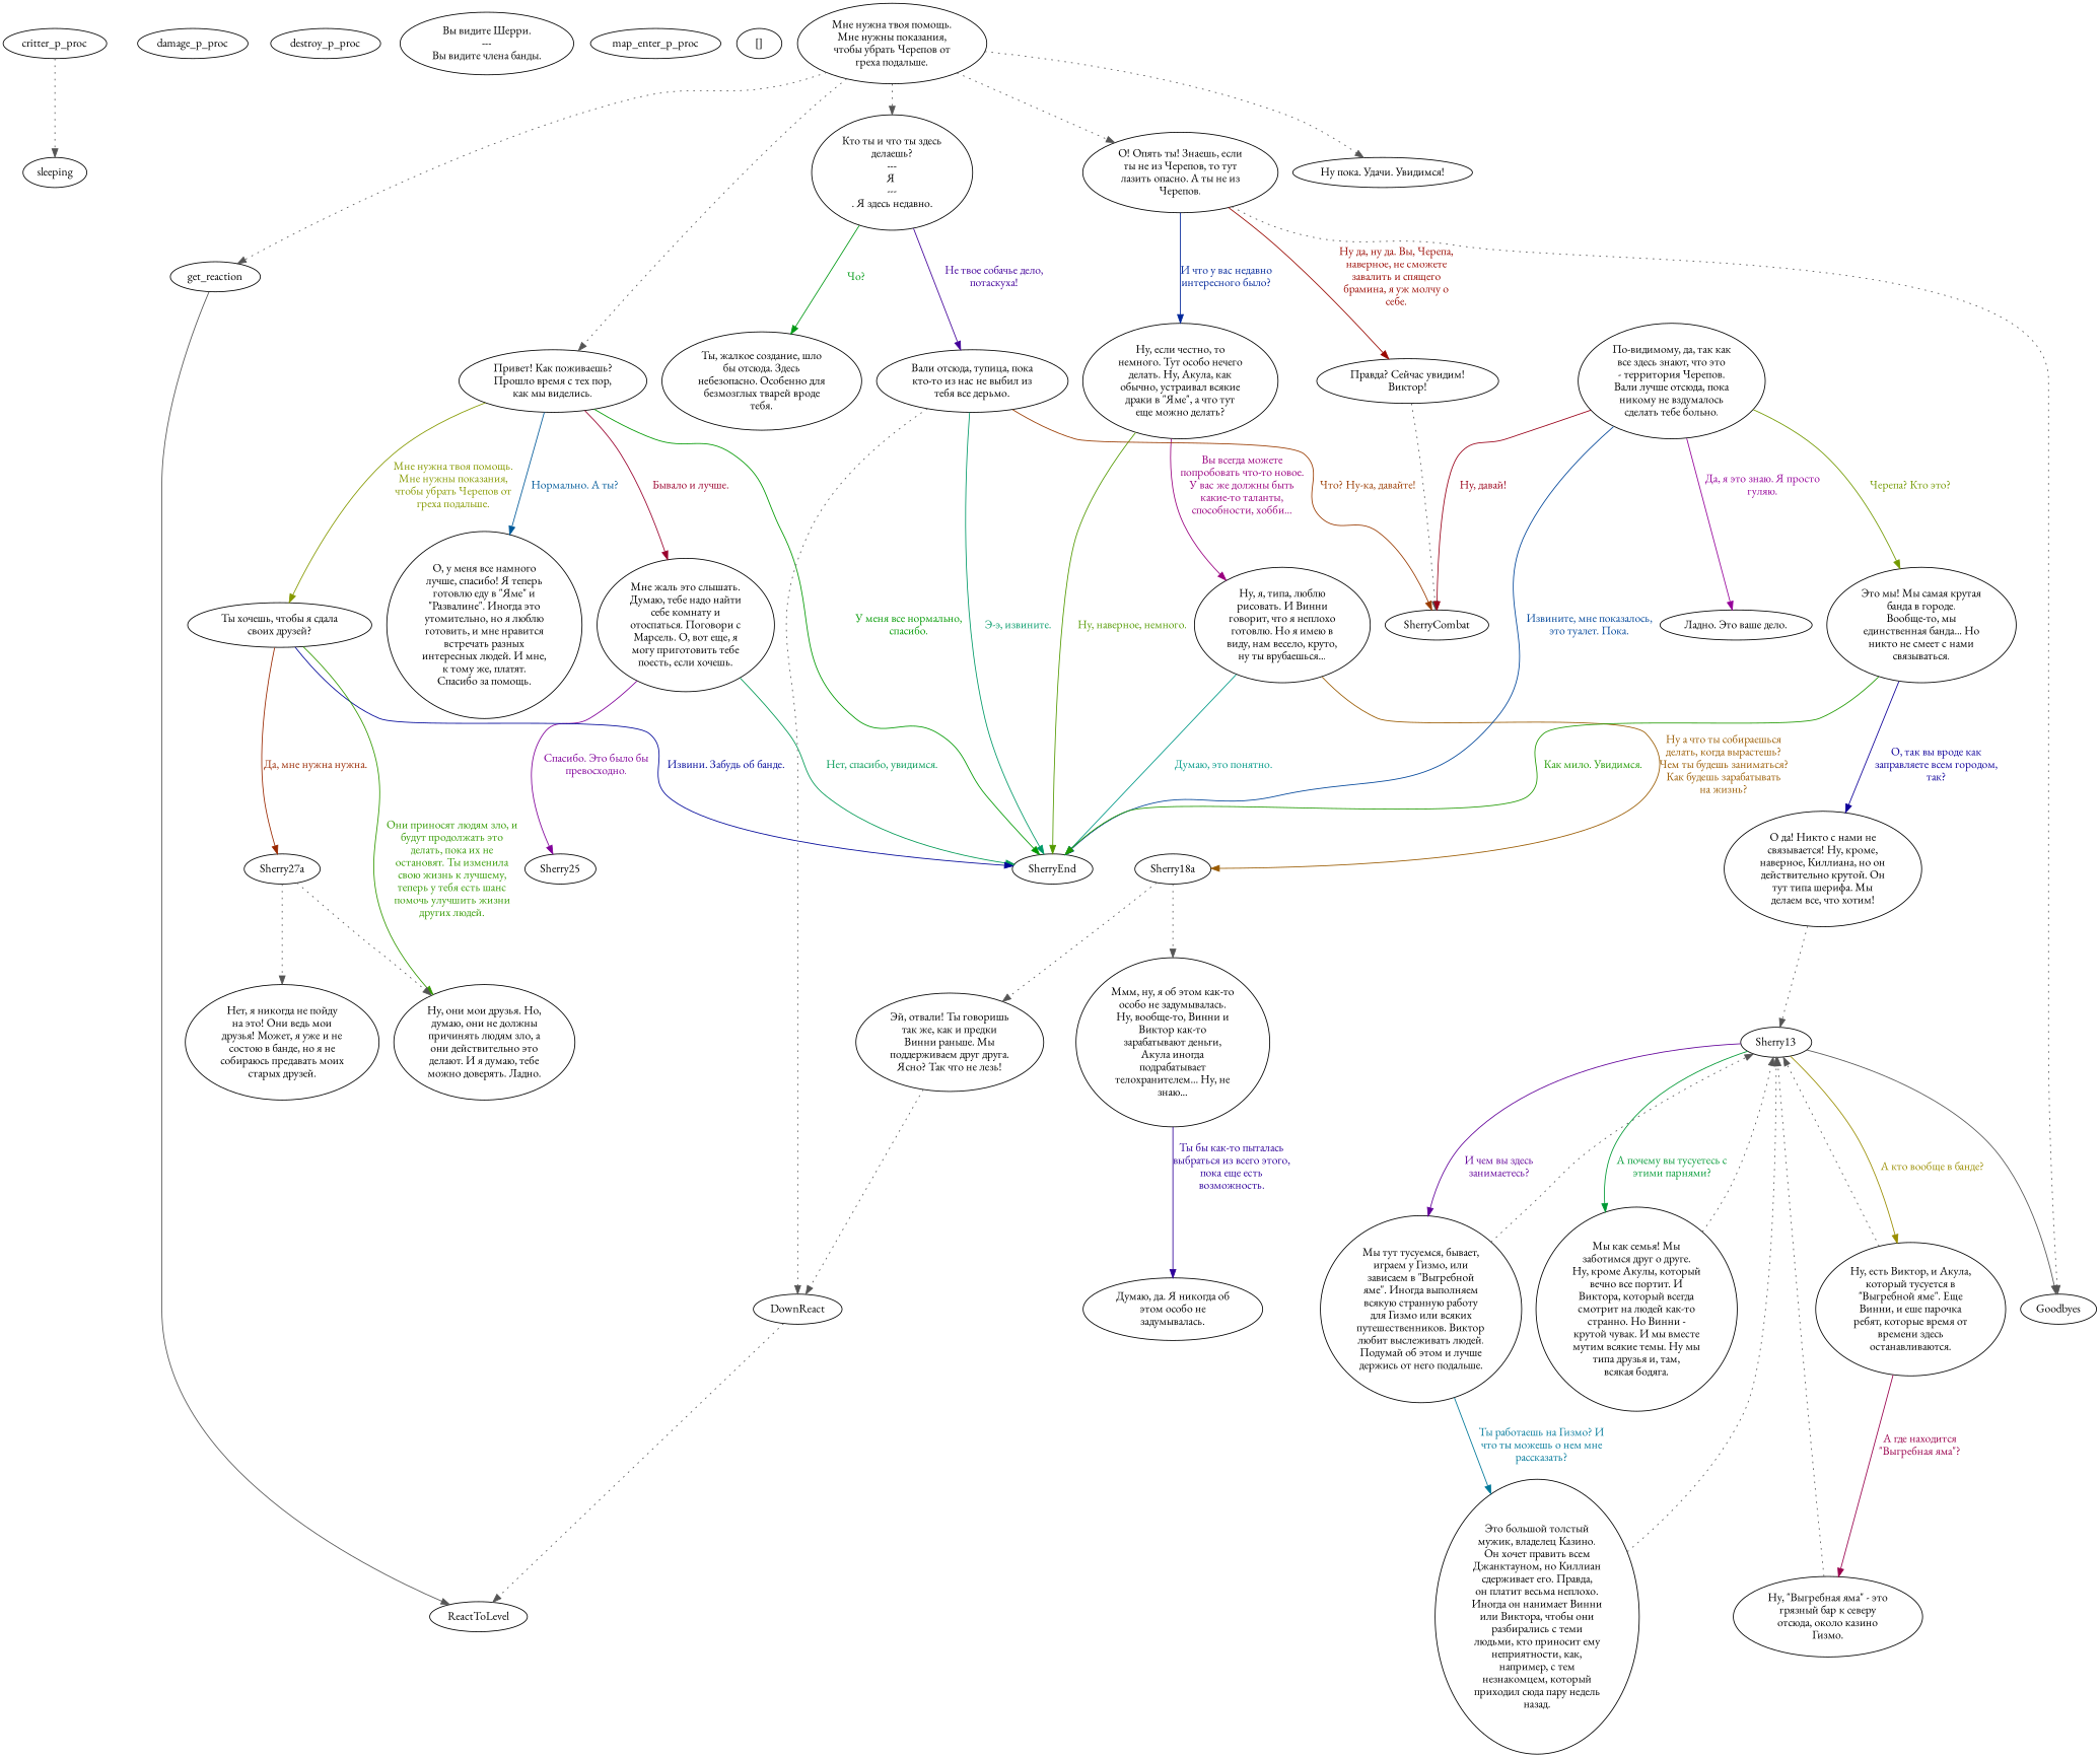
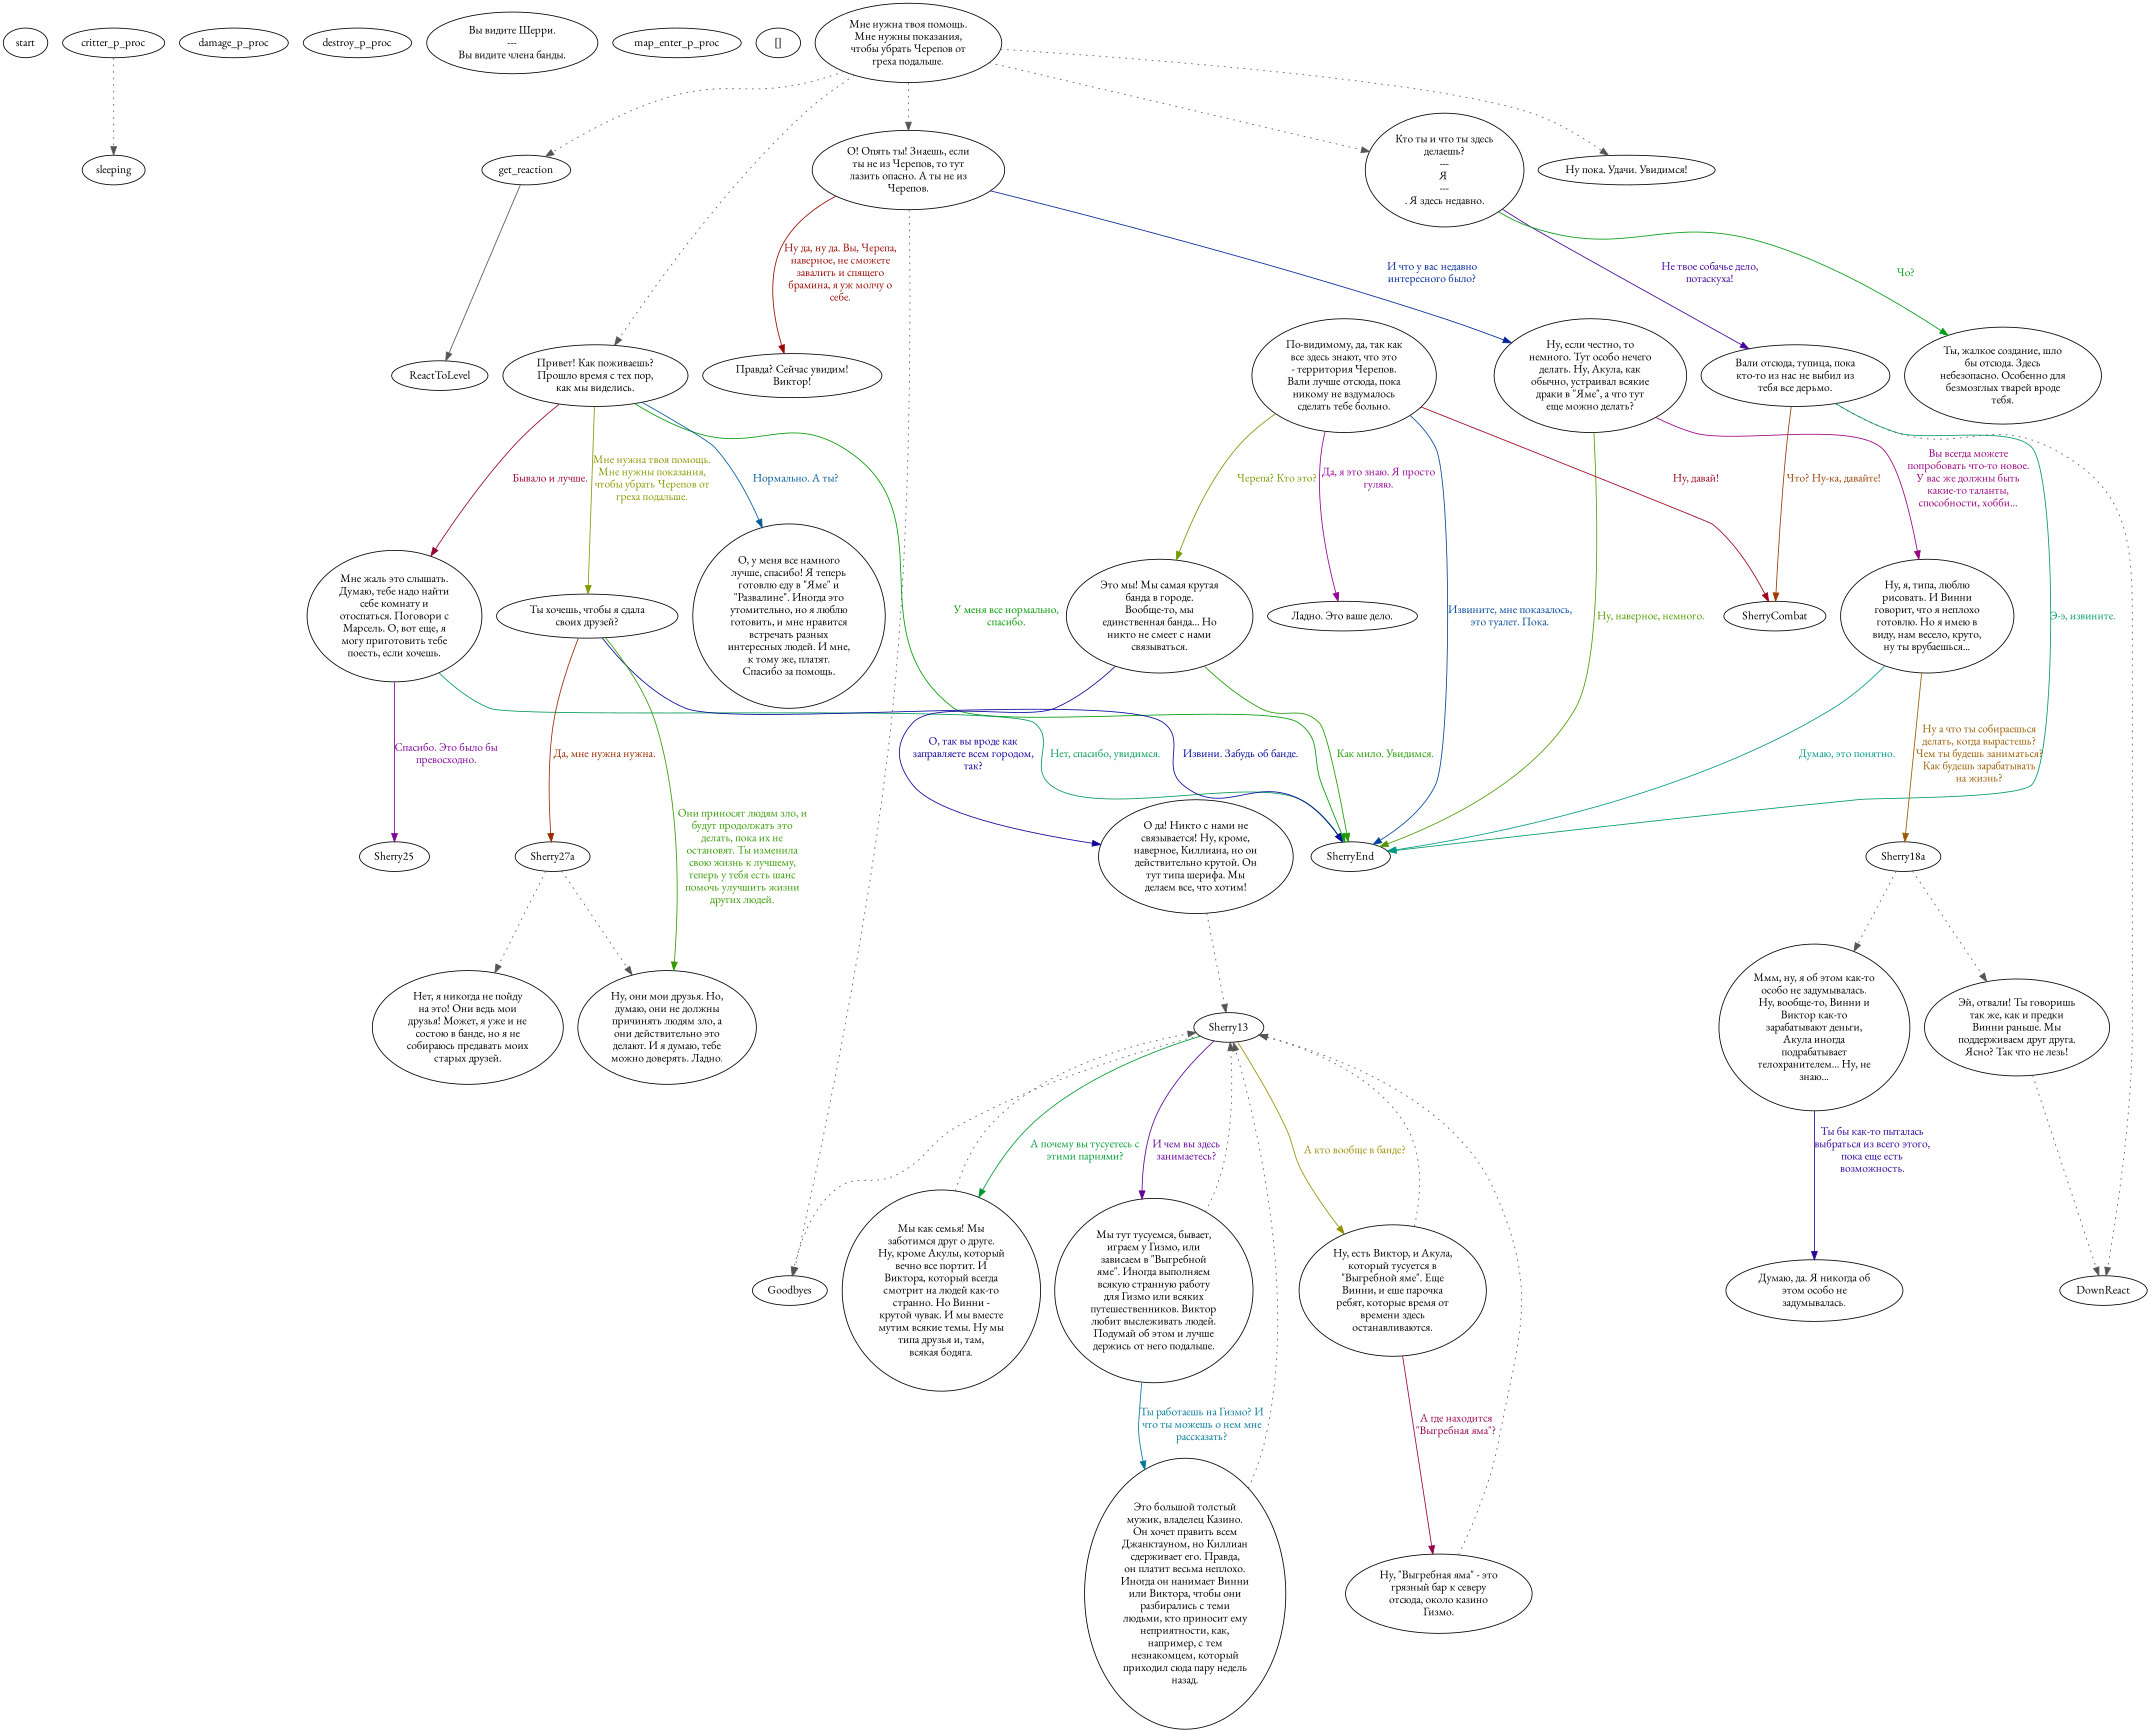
  digraph {
    fontname="EB Garamond"
    node [color="#000000" fillcolor="#FFFFFF" fontname="EB Garamond" style=filled]
    edge [color="#555555" fontname="EB Garamond"]
+   start
    critter_p_proc
    sleeping
    damage_p_proc
    destroy_p_proc
    n6 [label="Вы видите Шерри.\n---\nВы видите члена банды."]
    map_enter_p_proc
    n8 [label="[]"]
    n9 [label="Мне нужна твоя помощь.\nМне нужны показания,\nчтобы убрать Черепов от\nгреха подальше."]
    get_reaction
    n11 [label="Привет! Как поживаешь?\nПрошло время с тех пор,\nкак мы виделись."]
    n12 [label="О! Опять ты! Знаешь, если\nты не из Черепов, то тут\nлазить опасно. А ты не из\nЧерепов."]
    n13 [label="Кто ты и что ты здесь\nделаешь?\n---\nЯ \n---\n. Я здесь недавно."]
    n14 [label="Ну пока. Удачи. Увидимся!"]
    ReactToLevel
    SherryEnd
    n17 [label="Мне жаль это слышать.\nДумаю, тебе надо найти\nсебе комнату и\nотоспаться. Поговори с\nМарсель. О, вот еще, я\nмогу приготовить тебе\nпоесть, если хочешь."]
    n18 [label="О, у меня все намного\nлучше, спасибо! Я теперь\nготовлю еду в \"Яме\" и\n\"Развалине\". Иногда это\nутомительно, но я люблю\nготовить, и мне нравится\nвстречать разных\nинтересных людей. И мне,\nк тому же, платят.\nСпасибо за помощь."]
    n19 [label="Ты хочешь, чтобы я сдала\nсвоих друзей?"]
    Goodbyes
    n21 [label="Правда? Сейчас увидим!\nВиктор!"]
    n22 [label="Ну, если честно, то\nнемного. Тут особо нечего\nделать. Ну, Акула, как\nобычно, устраивал всякие\nдраки в \"Яме\", а что тут\nеще можно делать?"]
    n23 [label="Вали отсюда, тупица, пока\nкто-то из нас не выбил из\nтебя все дерьмо."]
    n24 [label="Ты, жалкое создание, шло\nбы отсюда. Здесь\nнебезопасно. Особенно для\nбезмозглых тварей вроде\nтебя."]
    Sherry25
    Sherry27a
    n27 [label="Ну, они мои друзья. Но,\nдумаю, они не должны\nпричинять людям зло, а\nони действительно это\nделают. И я думаю, тебе\nможно доверять. Ладно."]
    SherryCombat
    n29 [label="Ну, я, типа, люблю\nрисовать. И Винни\nговорит, что я неплохо\nготовлю. Но я имею в\nвиду, нам весело, круто,\nну ты врубаешься..."]
    DownReact
    n31 [label="По-видимому, да, так как\nвсе здесь знают, что это\n- территория Черепов.\nВали лучше отсюда, пока\nникому не вздумалось\nсделать тебе больно."]
    n32 [label="Это мы! Мы самая крутая\nбанда в городе.\nВообще-то, мы\nединственная банда... Но\nникто не смеет с нами\nсвязываться."]
    n33 [label="Ладно. Это ваше дело."]
    n34 [label="О да! Никто с нами не\nсвязывается! Ну, кроме,\nнаверное, Киллиана, но он\nдействительно крутой. Он\nтут типа шерифа. Мы\nделаем все, что хотим!"]
    Sherry13
    n36 [label="Ну, есть Виктор, и Акула,\nкоторый тусуется в\n\"Выгребной яме\". Еще\nВинни, и еше парочка\nребят, которые время от\nвремени здесь\nостанавливаются."]
    n37 [label="Мы тут тусуемся, бывает,\nиграем у Гизмо, или\nзависаем в \"Выгребной\nяме\". Иногда выполняем\nвсякую странную работу\nдля Гизмо или всяких\nпутешественников. Виктор\nлюбит выслеживать людей.\nПодумай об этом и лучше\nдержись от него подальше."]
    n38 [label="Мы как семья! Мы\nзаботимся друг о друге.\nНу, кроме Акулы, который\nвечно все портит. И\nВиктора, который всегда\nсмотрит на людей как-то\nстранно. Но Винни -\nкрутой чувак. И мы вместе\nмутим всякие темы. Ну мы\nтипа друзья и, там,\nвсякая бодяга."]
    n39 [label="Ну, \"Выгребная яма\" - это\nгрязный бар к северу\nотсюда, около казино\nГизмо."]
    n40 [label="Это большой толстый\nмужик, владелец Казино.\nОн хочет править всем\nДжанктауном, но Киллиан\nсдерживает его. Правда,\nон платит весьма неплохо.\nИногда он нанимает Винни\nили Виктора, чтобы они\nразбирались с теми\nлюдьми, кто приносит ему\nнеприятности, как,\nнапример, с тем\nнезнакомцем, который\nприходил сюда пару недель\nназад."]
    Sherry18a
    n42 [label="Ммм, ну, я об этом как-то\nособо не задумывалась.\nНу, вообще-то, Винни и\nВиктор как-то\nзарабатывают деньги,\nАкула иногда\nподрабатывает\nтелохранителем... Ну, не\nзнаю..."]
    n43 [label="Эй, отвали! Ты говоришь\nтак же, как и предки\nВинни раньше. Мы\nподдерживаем друг друга.\nЯсно? Так что не лезь!"]
    n44 [label="Думаю, да. Я никогда об\nэтом особо не\nзадумывалась."]
    n45 [label="Нет, я никогда не пойду\nна это! Они ведь мои\nдрузья! Может, я уже и не\nсостою в банде, но я не\nсобираюсь предавать моих\nстарых друзей."]
    critter_p_proc -> sleeping [style=dotted]
    n9 -> get_reaction [style=dotted]
    n9 -> n11 [style=dotted]
    n9 -> n12 [style=dotted]
    n9 -> n13 [style=dotted]
    n9 -> n14 [style=dotted]
    get_reaction -> ReactToLevel [style=solid]
    n11 -> SherryEnd [color="#009901" fontcolor="#009901" label="У меня все нормально,\nспасибо."]
    n11 -> n17 [color="#99002C" fontcolor="#99002C" label="Бывало и лучше."]
    n11 -> n18 [color="#005999" fontcolor="#005999" label="Нормально. А ты?"]
    n11 -> n19 [color="#859900" fontcolor="#859900" label="Мне нужна твоя помощь.\nМне нужны показания,\nчтобы убрать Черепов от\nгреха подальше."]
    n12 -> Goodbyes [style=dotted]
    n12 -> n21 [color="#990700" fontcolor="#990700" label="Ну да, ну да. Вы, Черепа,\nнаверное, не сможете\nзавалить и спящего\nбрамина, я уж молчу о\nсебе."]
    n12 -> n22 [color="#002599" fontcolor="#002599" label="И что у вас недавно\nинтересного было?"]
    n13 -> n23 [color="#410099" fontcolor="#410099" label="Не твое собачье дело,\nпотаскуха!"]
    n13 -> n24 [color="#009914" fontcolor="#009914" label="Чо?"]
    n17 -> SherryEnd [color="#009954" fontcolor="#009954" label="Нет, спасибо, увидимся."]
    n17 -> Sherry25 [color="#800099" fontcolor="#800099" label="Спасибо. Это было бы\nпревосходно."]
    n19 -> SherryEnd [color="#000699" fontcolor="#000699" label="Извини. Забудь об банде."]
    n19 -> Sherry27a [color="#992700" fontcolor="#992700" label="Да, мне нужна нужна."]
    n19 -> n27 [color="#329900" fontcolor="#329900" label="Они приносят людям зло, и\nбудут продолжать это\nделать, пока их не\nостановят. Ты изменила\nсвою жизнь к лучшему,\nтеперь у тебя есть шанс\nпомочь улучшить жизни\nдругих людей."]
-   n21 -> SherryCombat [style=dotted]
    n22 -> SherryEnd [color="#529900" fontcolor="#529900" label="Ну, наверное, немного."]
    n22 -> n29 [color="#99007F" fontcolor="#99007F" label="Вы всегда можете\nпопробовать что-то новое.\nУ вас же должны быть\nкакие-то таланты,\nспособности, хобби..."]
    n23 -> SherryEnd [color="#009967" fontcolor="#009967" label="Э-э, извините."]
    n23 -> SherryCombat [color="#993A00" fontcolor="#993A00" label="Что? Ну-ка, давайте!"]
    n23 -> DownReact [style=dotted]
    Sherry27a -> n27 [style=dotted]
    Sherry27a -> n45 [style=dotted]
    n29 -> SherryEnd [color="#009987" fontcolor="#009987" label="Думаю, это понятно."]
    n29 -> Sherry18a [color="#995A00" fontcolor="#995A00" label="Ну а что ты собираешься\nделать, когда вырастешь?\nЧем ты будешь заниматься?\nКак будешь зарабатывать\nна жизнь?"]
-   DownReact -> ReactToLevel [style=dotted]
    n31 -> SherryEnd [color="#004599" fontcolor="#004599" label="Извините, мне показалось,\nэто туалет. Пока."]
    n31 -> SherryCombat [color="#990018" fontcolor="#990018" label="Ну, давай!"]
    n31 -> n32 [color="#729900" fontcolor="#729900" label="Черепа? Кто это?"]
    n31 -> n33 [color="#940099" fontcolor="#940099" label="Да, я это знаю. Я просто\nгуляю."]
    n32 -> SherryEnd [color="#1F9900" fontcolor="#1F9900" label="Как мило. Увидимся."]
    n32 -> n34 [color="#0E0099" fontcolor="#0E0099" label="О, так вы вроде как\nзаправляете всем городом,\nтак?"]
    n34 -> Sherry13 [style=dotted]
-   Sherry13 -> Goodbyes [style=solid]
+   Sherry13 -> Goodbyes [style=dotted]
    Sherry13 -> n36 [color="#998D00" fontcolor="#998D00" label="А кто вообще в банде?"]
    Sherry13 -> n37 [color="#610099" fontcolor="#610099" label="И чем вы здесь\nзанимаетесь?"]
    Sherry13 -> n38 [color="#009934" fontcolor="#009934" label="А почему вы тусуетесь с\nэтими парнями?"]
    n36 -> Sherry13 [style=dotted]
    n36 -> n39 [color="#99004C" fontcolor="#99004C" label="А где находится\n\"Выгребная яма\"?"]
    n37 -> Sherry13 [style=dotted]
    n37 -> n40 [color="#007899" fontcolor="#007899" label="Ты работаешь на Гизмо? И\nчто ты можешь о нем мне\nрассказать?"]
    n38 -> Sherry13 [style=dotted]
    n39 -> Sherry13 [style=dotted]
    n40 -> Sherry13 [style=dotted]
    Sherry18a -> n42 [style=dotted]
    Sherry18a -> n43 [style=dotted]
    n42 -> n44 [color="#2D0099" fontcolor="#2D0099" label="Ты бы как-то пыталась\nвыбраться из всего этого,\nпока еще есть\nвозможность."]
    n43 -> DownReact [style=dotted]
  }
